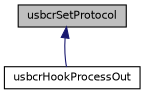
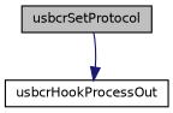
  digraph {
    rankdir=TB
    node [color=black fontname=Helvetica fontsize=10 shape=record style=filled]
    n1 [fillcolor=grey75 fontcolor=black height=0.2 label=usbcrSetProtocol width=0.4]
    n2 [fillcolor=white height=0.2 label=usbcrHookProcessOut width=0.4]
-   n1 -> n2 [color=midnightblue dir=back fontname=Helvetica fontsize=10 labelfontname=Helvetica labelfontsize=10 style=solid]
+   n2 -> n1 [color=midnightblue dir=back fontname=Helvetica fontsize=10 labelfontname=Helvetica labelfontsize=10 style=solid]
  }
